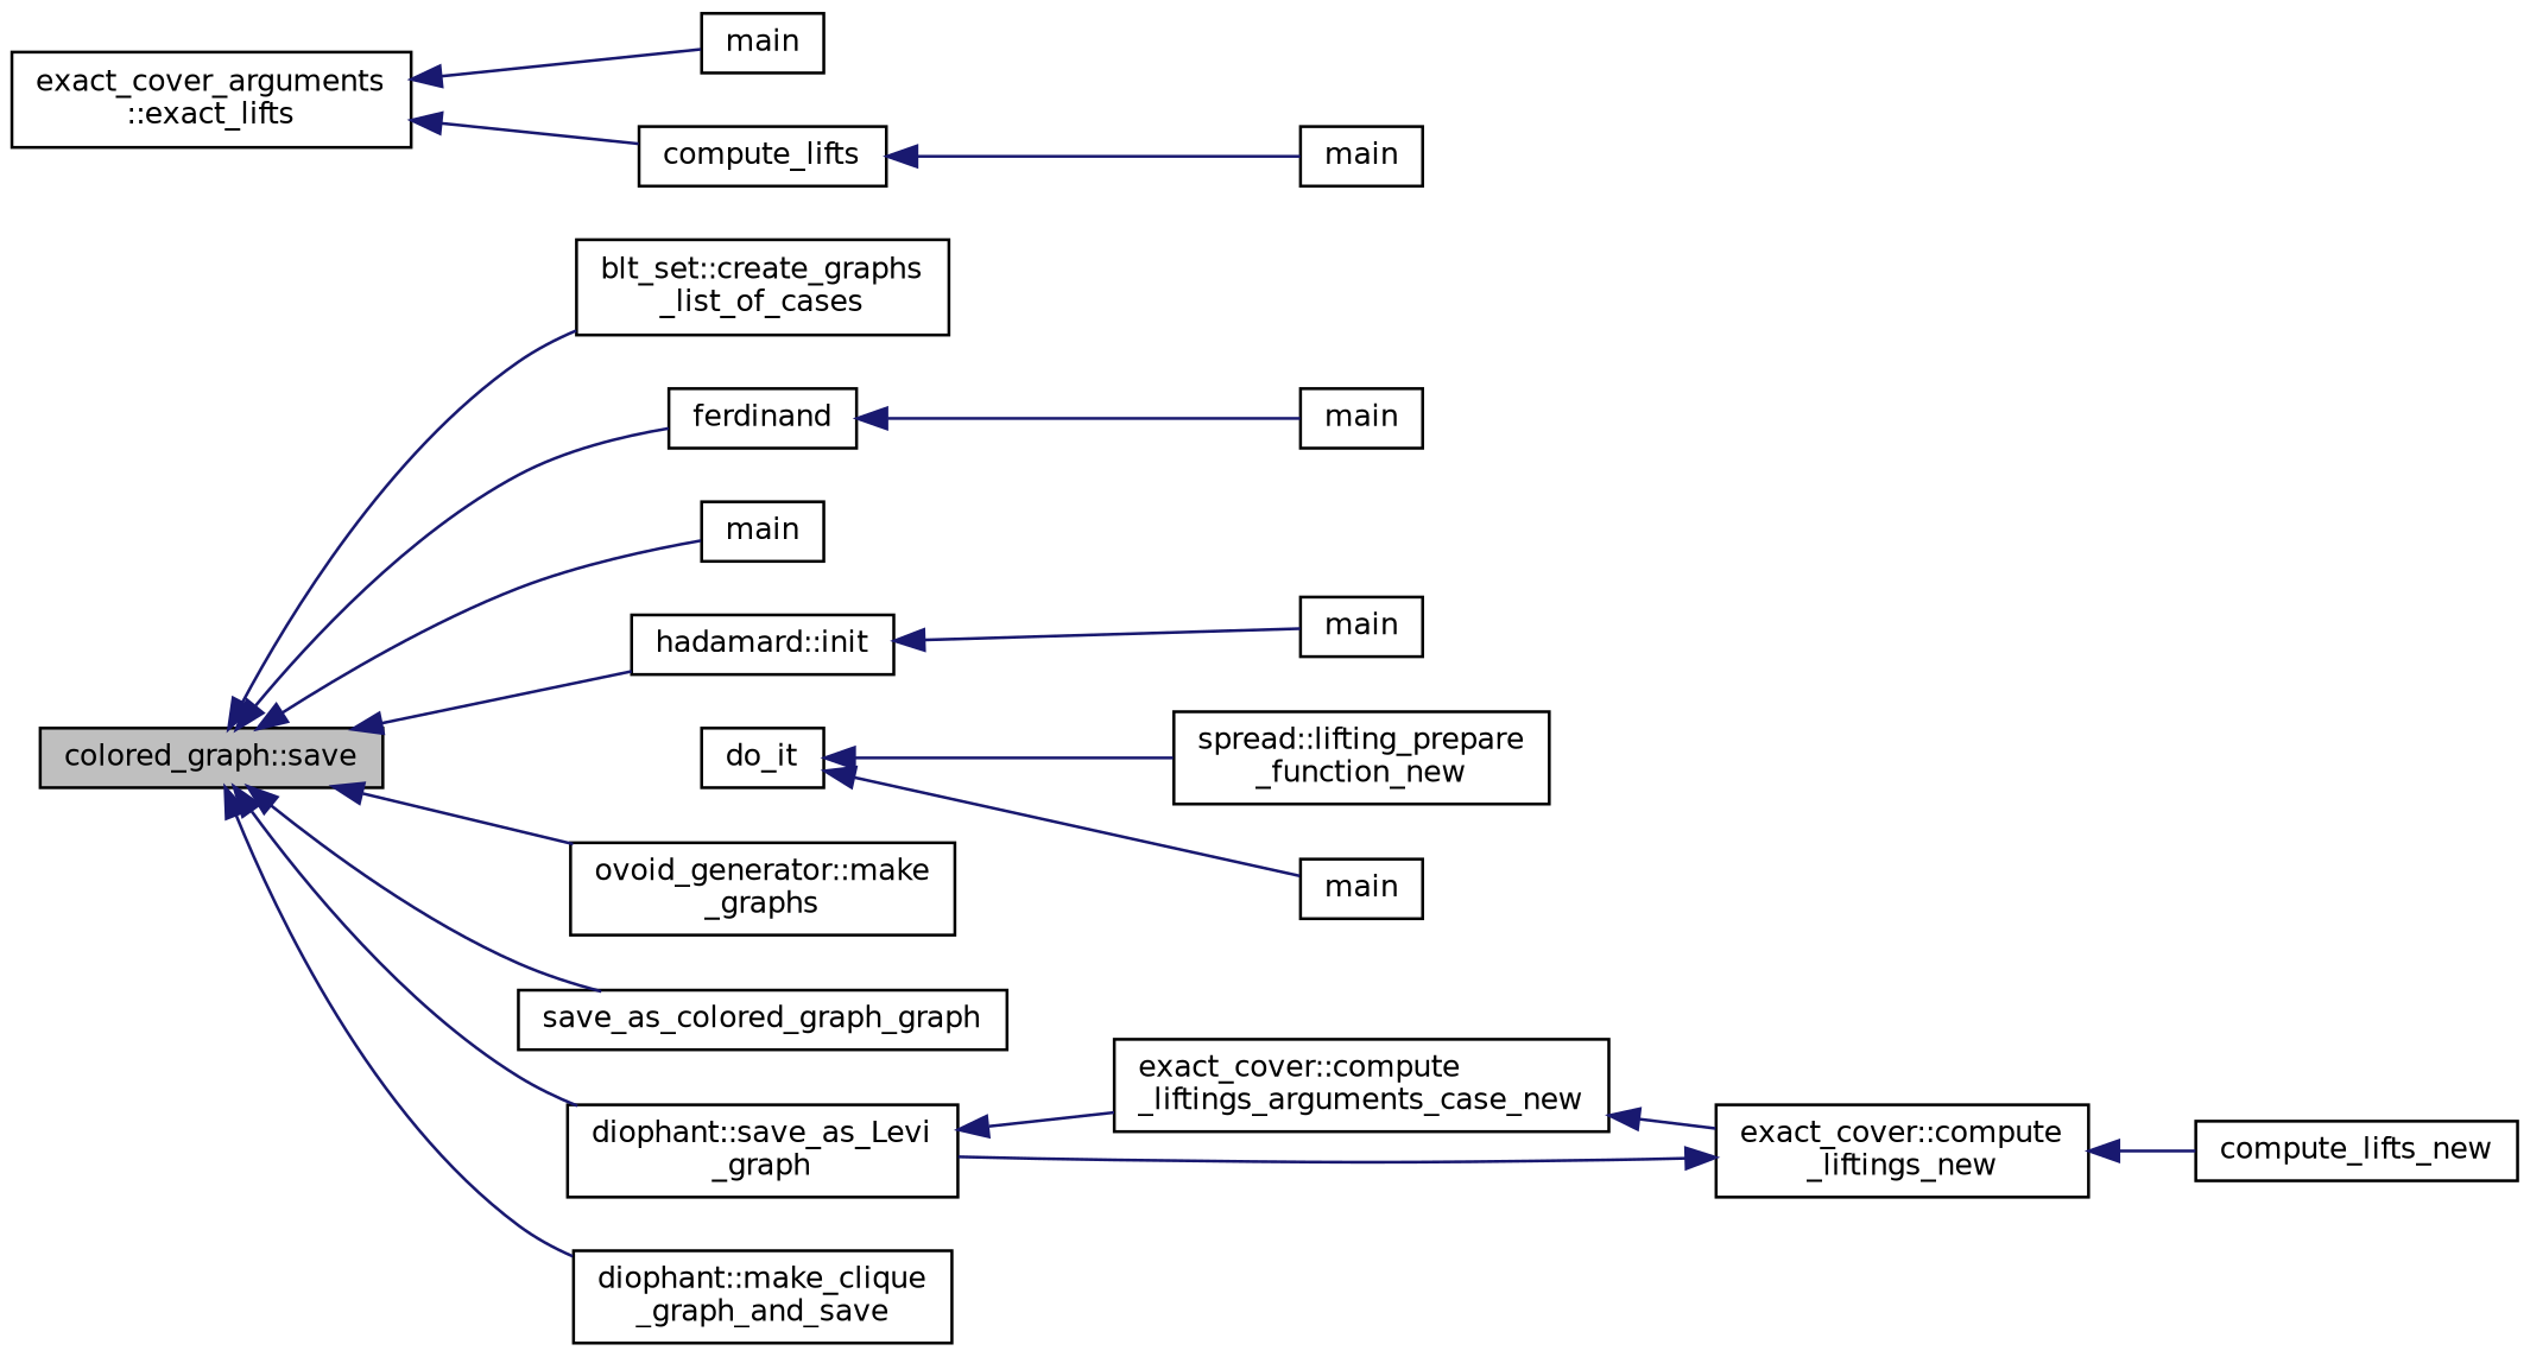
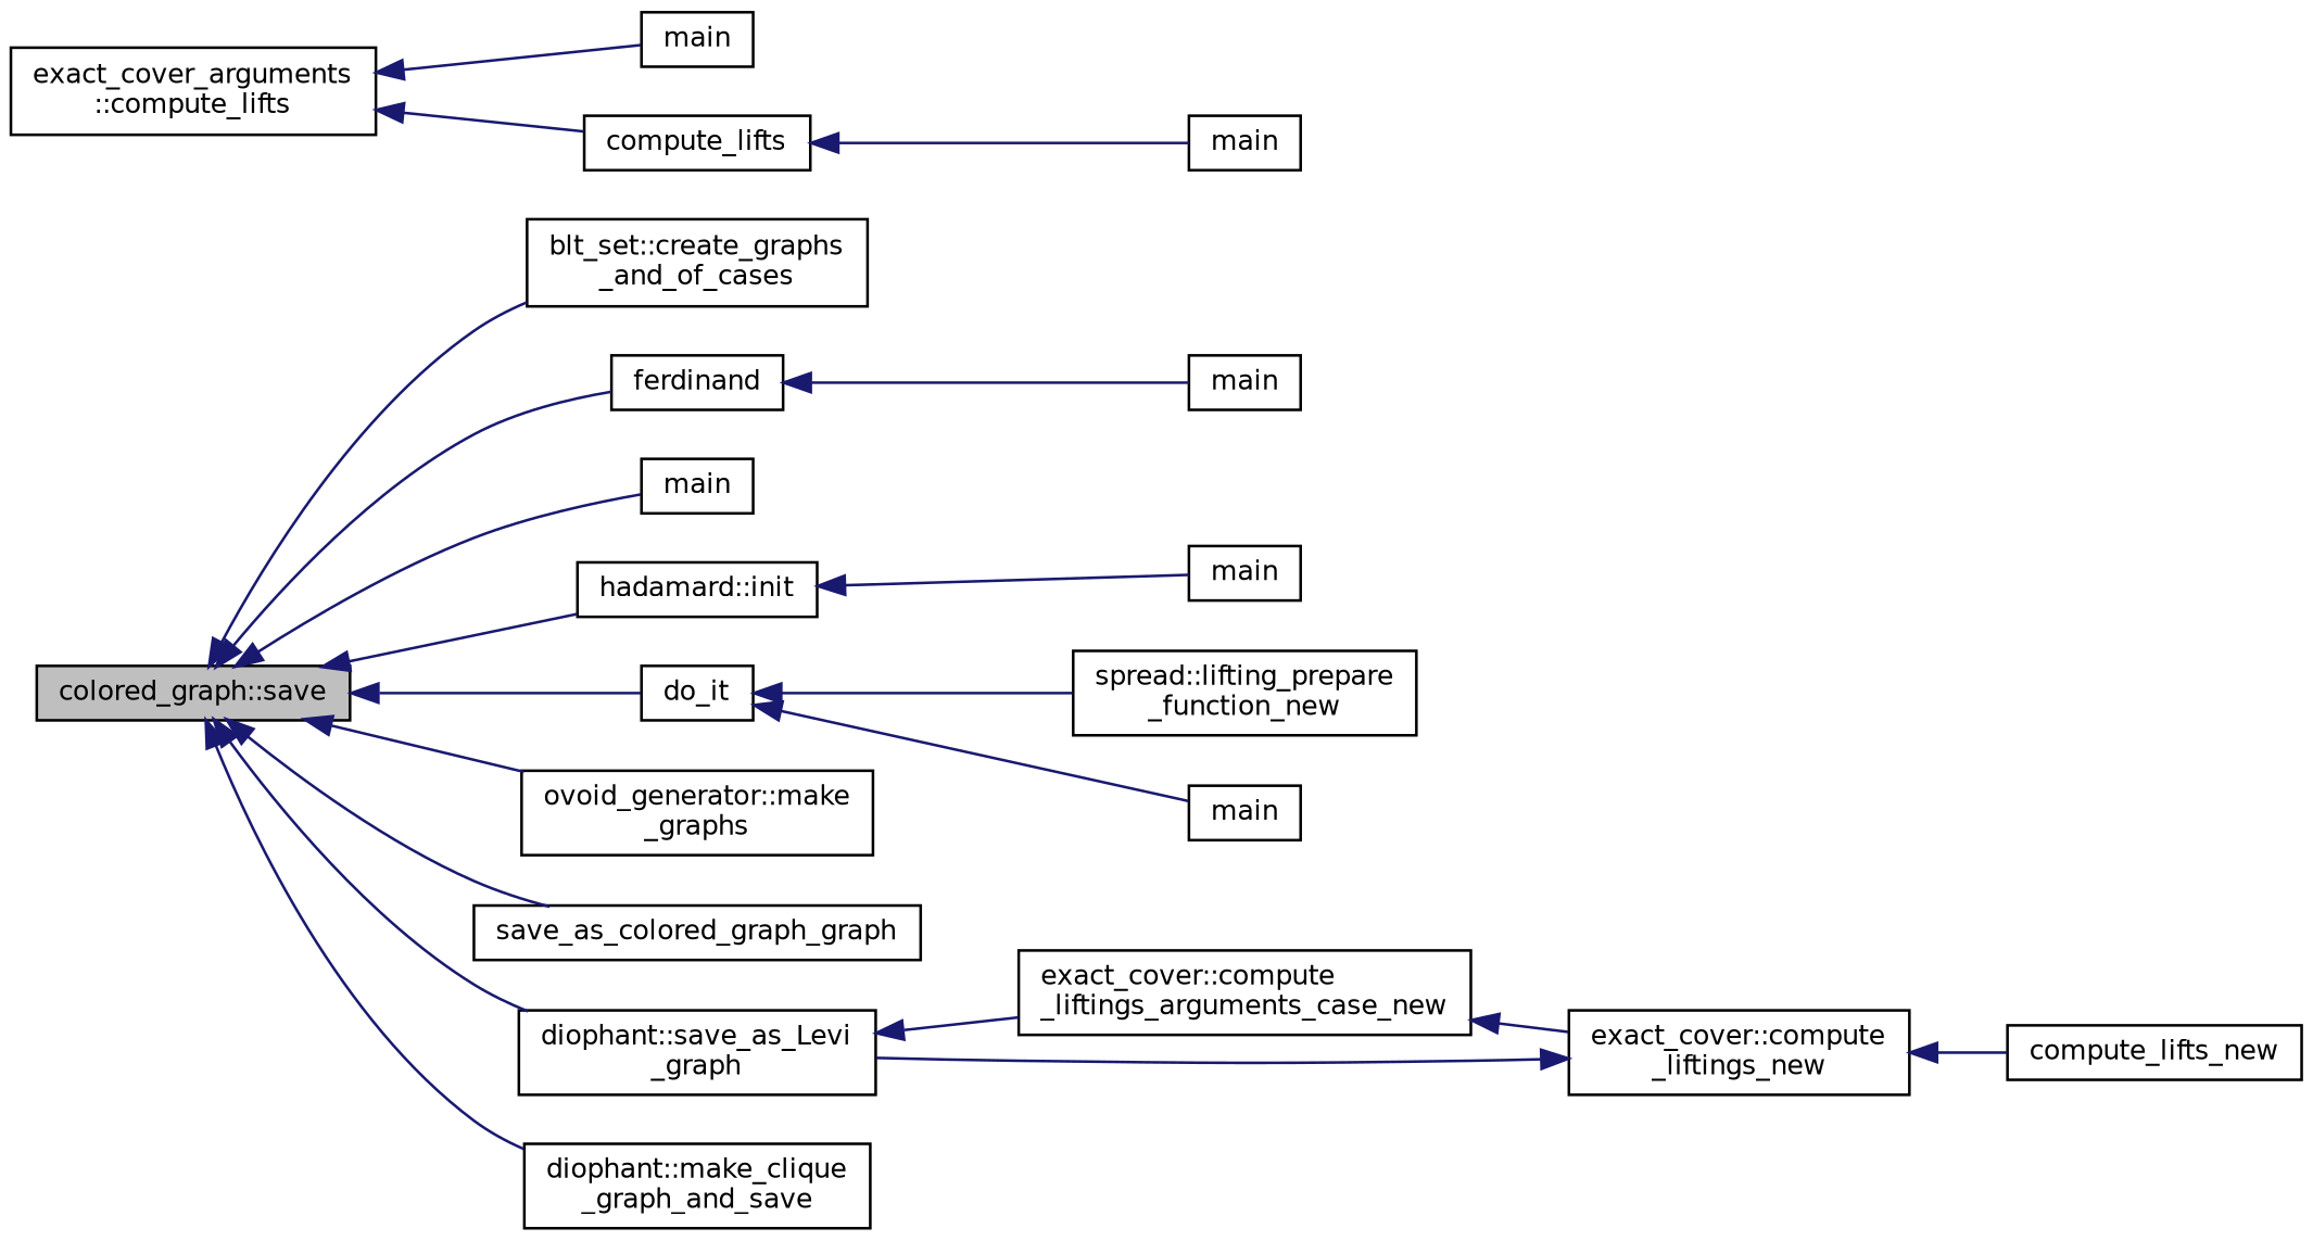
  digraph {
    rankdir=LR
    node [color=black fillcolor=white fontname=Helvetica fontsize=10 shape=record style=filled]
    edge [color=midnightblue dir=back fontname=Helvetica fontsize=10 labelfontname=Helvetica labelfontsize=10 style=solid]
    n1 [fillcolor=grey75 fontcolor=black height=0.2 label="colored_graph::save" width=0.4]
-   n2 [height=0.2 label="blt_set::create_graphs\l_list_of_cases" width=0.4]
+   n2 [height=0.2 label="blt_set::create_graphs\l_and_of_cases" width=0.4]
    n3 [height=0.2 label=ferdinand width=0.4]
    n4 [height=0.2 label=main width=0.4]
    n5 [height=0.2 label="hadamard::init" width=0.4]
    n6 [height=0.2 label=do_it width=0.4]
    n7 [height=0.2 label="ovoid_generator::make\l_graphs" width=0.4]
    n8 [height=0.2 label=save_as_colored_graph_graph width=0.4]
    n9 [height=0.2 label="diophant::save_as_Levi\l_graph" width=0.4]
    n10 [height=0.2 label="diophant::make_clique\l_graph_and_save" width=0.4]
    n11 [height=0.2 label=main width=0.4]
    n12 [height=0.2 label=main width=0.4]
    n13 [height=0.2 label="spread::lifting_prepare\l_function_new" width=0.4]
    n14 [height=0.2 label=main width=0.4]
    n15 [height=0.2 label="exact_cover::compute\l_liftings_arguments_case_new" width=0.4]
    n16 [height=0.2 label="exact_cover::compute\l_liftings_new" width=0.4]
    n17 [height=0.2 label=compute_lifts_new width=0.4]
-   n18 [height=0.2 label="exact_cover_arguments\l::exact_lifts" width=0.4]
+   n18 [height=0.2 label="exact_cover_arguments\l::compute_lifts" width=0.4]
    n19 [height=0.2 label=main width=0.4]
    n20 [height=0.2 label=compute_lifts width=0.4]
    n21 [height=0.2 label=main width=0.4]
    n1 -> n2
    n1 -> n3
    n1 -> n4
    n1 -> n5
+   n1 -> n6
    n1 -> n7
    n1 -> n8
    n1 -> n9
    n1 -> n10
    n3 -> n11
    n5 -> n12
    n6 -> n13
    n6 -> n14
    n9 -> n15
    n15 -> n16
    n16 -> n9
    n16 -> n17
    n18 -> n19
    n18 -> n20
    n20 -> n21
  }
